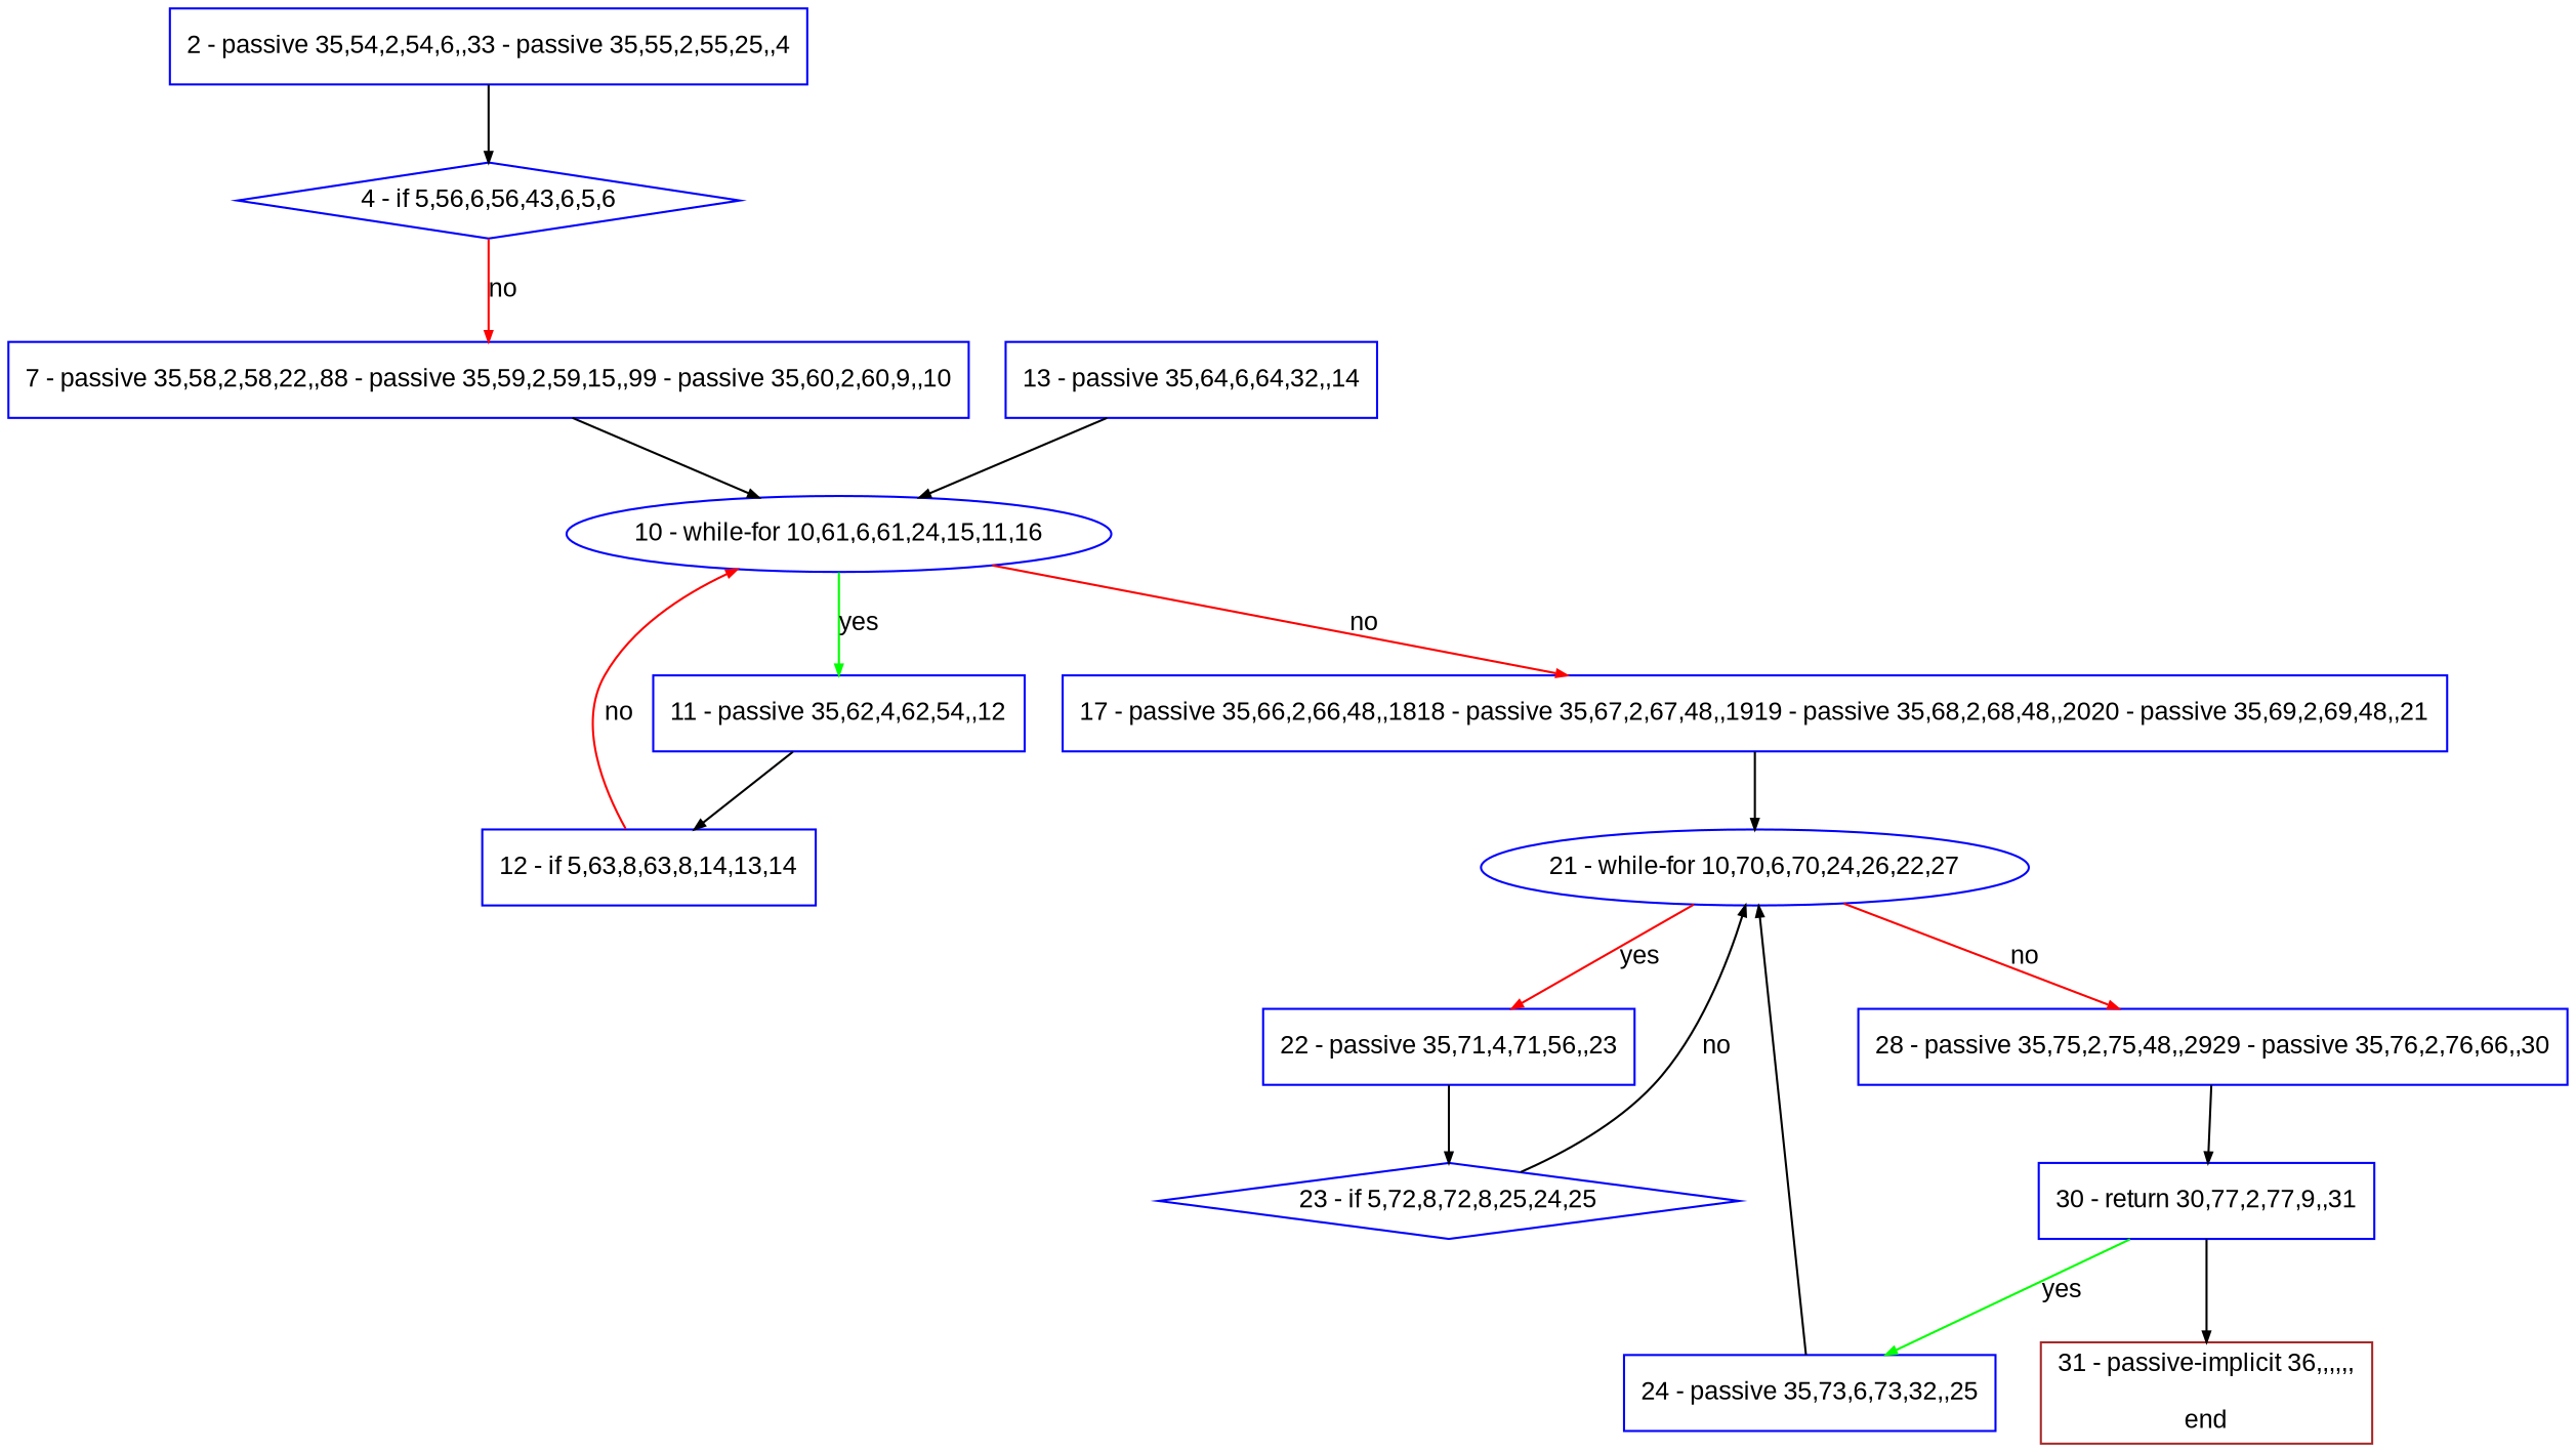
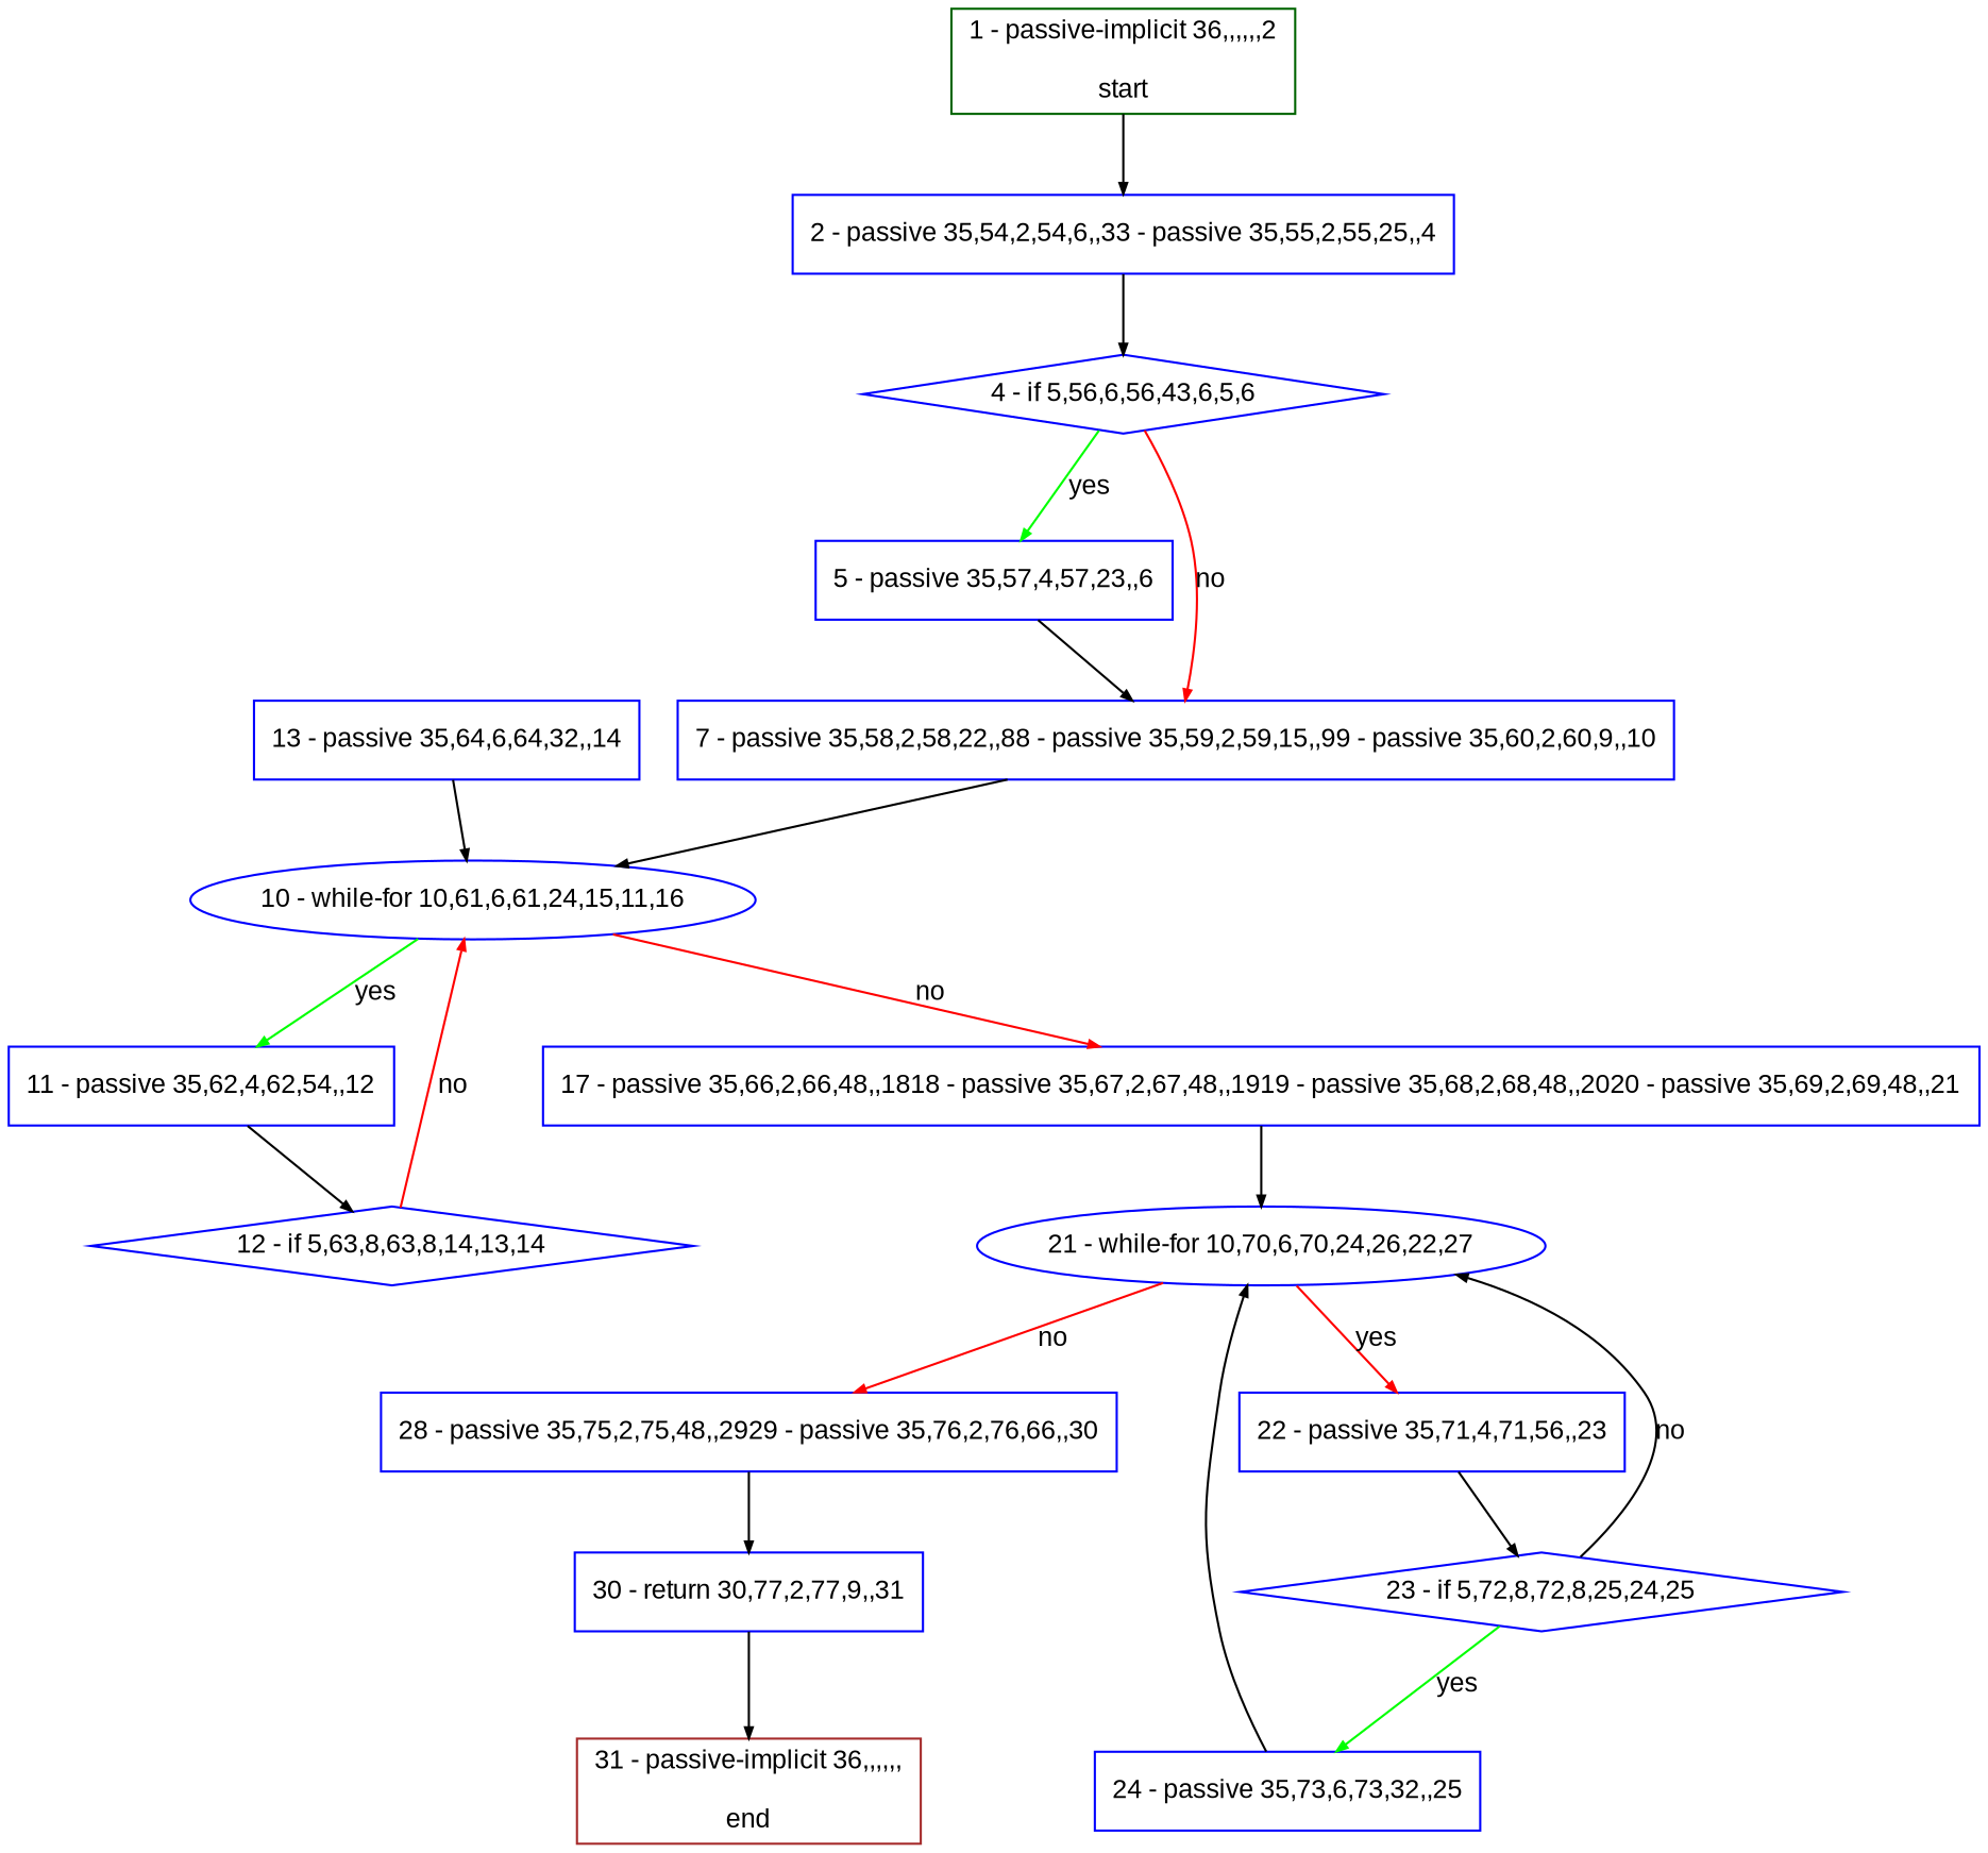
  digraph {
    bgcolor=white
    compound=true
    fillcolor="#FFFFCC"
    fontname=Arial
    fontsize=12
    pack=true
    packmode=clust
    style="rounded,filled"
    node [color="#0000ff" compound=true fillcolor="#ffffff" fixedsize=false fontname=Arial fontsize=12 node_initialized=no shape=box style=filled]
    edge [arrowhead=normal arrowsize=0.5 arrowtail=none color="#000000" compound=true dir=forward fontcolor=black fontname=Arial fontsize=12]
    n1 [label="2 - passive 35,54,2,54,6,,33 - passive 35,55,2,55,25,,4"]
    n2 [label="4 - if 5,56,6,56,43,6,5,6" shape=diamond]
+   n3 [label="5 - passive 35,57,4,57,23,,6"]
    n4 [label="7 - passive 35,58,2,58,22,,88 - passive 35,59,2,59,15,,99 - passive 35,60,2,60,9,,10"]
+   n5 [color="#006400" label="1 - passive-implicit 36,,,,,,2\n\nstart"]
    n6 [label="10 - while-for 10,61,6,61,24,15,11,16" shape=oval]
    n7 [label="11 - passive 35,62,4,62,54,,12"]
    n8 [label="17 - passive 35,66,2,66,48,,1818 - passive 35,67,2,67,48,,1919 - passive 35,68,2,68,48,,2020 - passive 35,69,2,69,48,,21"]
-   n9 [label="12 - if 5,63,8,63,8,14,13,14"]
+   n9 [label="12 - if 5,63,8,63,8,14,13,14" shape=diamond]
    n10 [label="21 - while-for 10,70,6,70,24,26,22,27" shape=oval]
    n11 [label="22 - passive 35,71,4,71,56,,23"]
    n12 [label="28 - passive 35,75,2,75,48,,2929 - passive 35,76,2,76,66,,30"]
    n13 [label="13 - passive 35,64,6,64,32,,14"]
    n14 [label="23 - if 5,72,8,72,8,25,24,25" shape=diamond]
    n15 [label="30 - return 30,77,2,77,9,,31"]
    n16 [label="24 - passive 35,73,6,73,32,,25"]
    n17 [color="#a52a2a" label="31 - passive-implicit 36,,,,,,\n\nend"]
    n1 -> n2
+   n2 -> n3 [color="#00ff00" label=yes]
    n2 -> n4 [color="#ff0000" label=no]
+   n3 -> n4
    n4 -> n6
+   n5 -> n1
    n6 -> n7 [color="#00ff00" label=yes]
    n6 -> n8 [color="#ff0000" label=no]
    n7 -> n9
    n8 -> n10
    n9 -> n6 [color="#ff0000" label=no]
    n10 -> n11 [color="#ff0000" label=yes]
    n10 -> n12 [color="#ff0000" label=no]
    n11 -> n14
    n12 -> n15
    n13 -> n6
    n14 -> n10 [label=no]
-   n15 -> n16 [color="#00ff00" label=yes]
+   n14 -> n16 [color="#00ff00" label=yes]
    n15 -> n17
    n16 -> n10
  }
